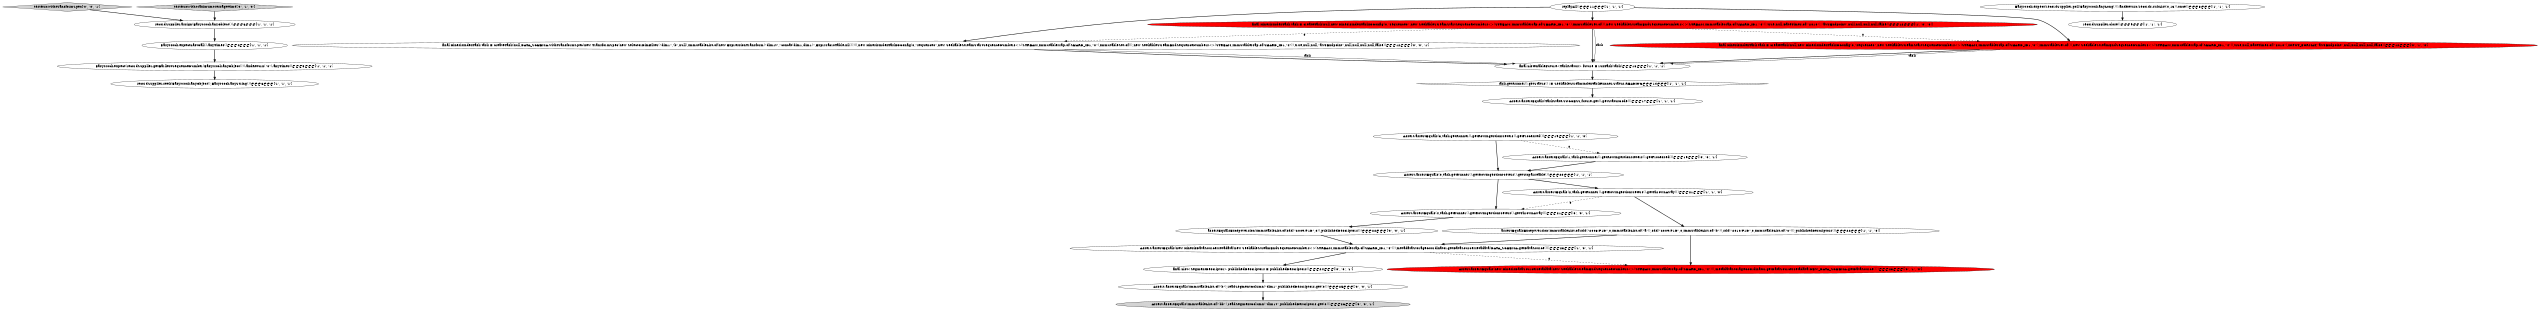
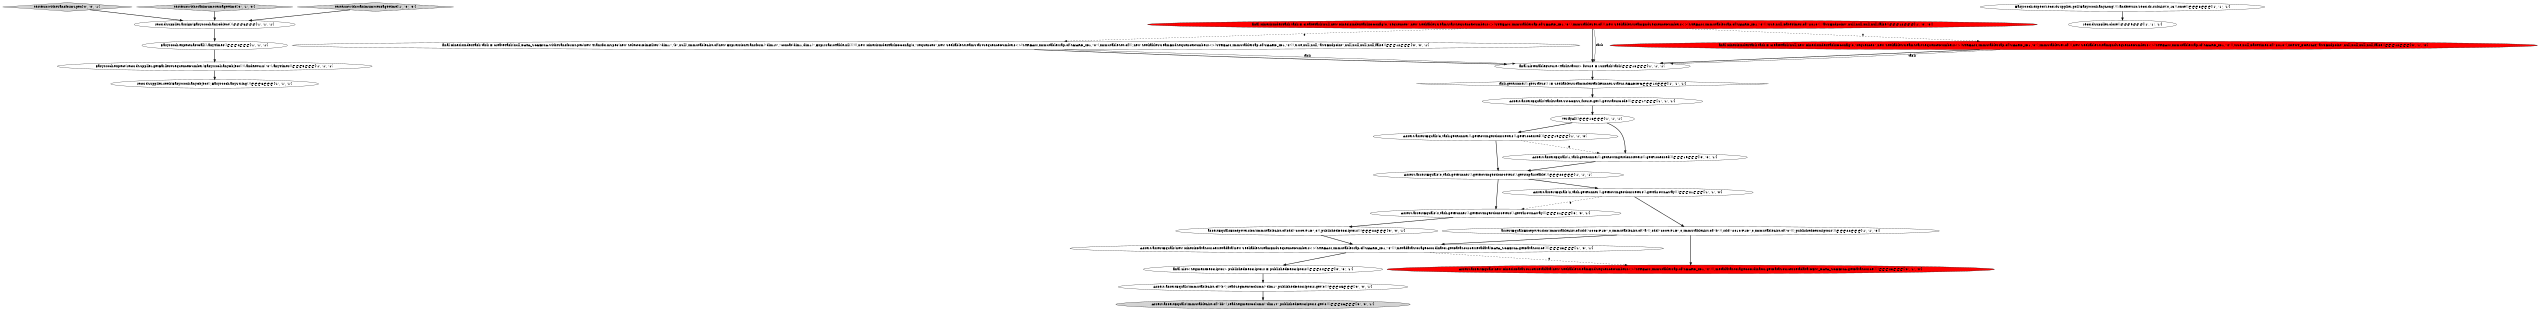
  digraph {
    node [fillcolor=white shape=ellipse style=filled]
    edge [style=bold]
    n1 [label="EasyMock.expect(recordSupplier.getEarliestSequenceNumber(EasyMock.anyObject())).andReturn(\"0\").anyTimes()@@@5@@@['1', '1', '1']"]
    n2 [label="recordSupplier.seek(EasyMock.anyObject(),EasyMock.anyString())@@@6@@@['1', '1', '1']"]
+   n3 [label="verifyAll()@@@18@@@['1', '1', '1']"]
    n4 [label="Assert.assertEquals(3,task.getRunner().getRowIngestionMeters().getProcessed())@@@19@@@['1', '1', '0']"]
    n5 [label="Assert.assertEquals(1,task.getRunner().getRowIngestionMeters().getProcessed())@@@19@@@['0', '0', '1']"]
    n6 [label="Assert.assertEquals(0,task.getRunner().getRowIngestionMeters().getUnparseable())@@@20@@@['1', '1', '1']"]
    n7 [label="recordSupplier.assign(EasyMock.anyObject())@@@3@@@['1', '1', '1']"]
    n8 [label="EasyMock.expectLastCall().anyTimes()@@@4@@@['1', '1', '1']"]
    n9 [label="final List<SegmentDescriptor> publishedDescriptors = publishedDescriptors()@@@24@@@['0', '0', '1']"]
    n10 [label="Assert.assertEquals(ImmutableList.of(\"b\"),readSegmentColumn(\"dim1\",publishedDescriptors.get(0)))@@@25@@@['0', '0', '1']"]
    n11 [fillcolor=lightgray label="Assert.assertEquals(ImmutableList.of(\"bb\"),readSegmentColumn(\"dim1t\",publishedDescriptors.get(0)))@@@26@@@['0', '0', '1']"]
    n12 [fillcolor=lightgray label="testRunWithTransformSpec['0', '0', '1']" shape=diamond]
    n13 [label="recordSupplier.close()@@@9@@@['1', '1', '1']"]
    n14 [label="Assert.assertEquals(2,task.getRunner().getRowIngestionMeters().getThrownAway())@@@21@@@['1', '1', '0']"]
    n15 [label="Assert.assertEquals(4,task.getRunner().getRowIngestionMeters().getThrownAway())@@@21@@@['0', '0', '1']"]
    n16 [label="final KinesisIndexTask task = createTask(null,DATA_SCHEMA.withTransformSpec(new TransformSpec(new SelectorDimFilter(\"dim1\",\"b\",null),ImmutableList.of(new ExpressionTransform(\"dim1t\",\"concat(dim1,dim1)\",ExprMacroTable.nil())))),new KinesisIndexTaskIOConfig(0,\"sequence0\",new SeekableStreamStartSequenceNumbers<>(STREAM,ImmutableMap.of(SHARD_ID1,\"0\"),ImmutableSet.of()),new SeekableStreamEndSequenceNumbers<>(STREAM,ImmutableMap.of(SHARD_ID1,\"4\")),true,null,null,\"awsEndpoint\",null,null,null,null,false))@@@12@@@['0', '0', '1']"]
    n17 [label="final ListenableFuture<TaskStatus> future = runTask(task)@@@13@@@['1', '1', '1']"]
    n18 [label="task.getRunner().getStatus() != SeekableStreamIndexTaskRunner.Status.READING@@@14@@@['1', '1', '1']" shape=diamond]
    n19 [label="assertEqualsExceptVersion(ImmutableList.of(sdd(\"2009/P1D\",0)),publishedDescriptors())@@@22@@@['0', '0', '1']"]
    n20 [label="Assert.assertEquals(new KinesisDataSourceMetadata(new SeekableStreamEndSequenceNumbers<>(STREAM,ImmutableMap.of(SHARD_ID1,\"4\"))),metadataStorageCoordinator.getDataSourceMetadata(DATA_SCHEMA.getDataSource()))@@@23@@@['1', '0', '1']"]
    n21 [fillcolor=red label="Assert.assertEquals(new KinesisDataSourceMetadata(new SeekableStreamEndSequenceNumbers<>(STREAM,ImmutableMap.of(SHARD_ID1,\"4\"))),metadataStorageCoordinator.getDataSourceMetadata(NEW_DATA_SCHEMA.getDataSource()))@@@23@@@['0', '1', '0']"]
    n22 [label="assertEqualsExceptVersion(ImmutableList.of(sdd(\"2008/P1D\",0,ImmutableList.of(\"a\")),sdd(\"2009/P1D\",0,ImmutableList.of(\"b\")),sdd(\"2010/P1D\",0,ImmutableList.of(\"c\"))),publishedDescriptors())@@@22@@@['1', '1', '0']"]
    n23 [label="Assert.assertEquals(TaskState.SUCCESS,future.get().getStatusCode())@@@17@@@['1', '1', '1']"]
-   n24 [label="replayAll()@@@11@@@['1', '1', '1']"]
    n25 [fillcolor=red label="final KinesisIndexTask task = createTask(null,new KinesisIndexTaskIOConfig(0,\"sequence0\",new SeekableStreamStartSequenceNumbers<>(STREAM,ImmutableMap.of(SHARD_ID1,\"0\"),ImmutableSet.of()),new SeekableStreamEndSequenceNumbers<>(STREAM,ImmutableMap.of(SHARD_ID1,\"4\")),true,null,DateTimes.of(\"2010\"),\"awsEndpoint\",null,null,null,null,false))@@@12@@@['1', '0', '0']"]
    n26 [fillcolor=red label="final KinesisIndexTask task = createTask(null,new KinesisIndexTaskIOConfig(0,\"sequence0\",new SeekableStreamStartSequenceNumbers<>(STREAM,ImmutableMap.of(SHARD_ID1,\"0\"),ImmutableSet.of()),new SeekableStreamEndSequenceNumbers<>(STREAM,ImmutableMap.of(SHARD_ID1,\"4\")),true,null,DateTimes.of(\"2010\"),INPUT_FORMAT,\"awsEndpoint\",null,null,null,null,false))@@@12@@@['0', '1', '0']"]
    n27 [fillcolor=lightgray label="testRunWithMaximumMessageTime['0', '1', '0']" shape=diamond]
+   n28 [fillcolor=lightgray label="testRunWithMaximumMessageTime['1', '0', '0']" shape=diamond]
    n29 [label="EasyMock.expect(recordSupplier.poll(EasyMock.anyLong())).andReturn(records.subList(0,13)).once()@@@8@@@['1', '1', '1']"]
    n1 -> n2
+   n3 -> n4
+   n3 -> n5
    n4 -> n5 [label=0 style=dashed]
    n4 -> n6
    n5 -> n6
    n6 -> n14
    n6 -> n15
    n7 -> n8
    n8 -> n1
    n9 -> n10
    n10 -> n11
    n12 -> n7
    n14 -> n15 [label=0 style=dashed]
    n14 -> n22
    n15 -> n19
    n16 -> n17
    n16 -> n17 [label=task style=solid]
    n17 -> n18
    n18 -> n23
    n19 -> n20
    n20 -> n9
    n20 -> n21 [label=0 style=dashed]
    n22 -> n20
    n22 -> n21
-   n24 -> n16
-   n24 -> n25
-   n24 -> n26
+   n23 -> n3
    n25 -> n16 [label=0 style=dashed]
    n25 -> n17
    n25 -> n17 [label=task style=solid]
    n25 -> n26 [label=0 style=dashed]
    n26 -> n17
    n26 -> n17 [label=task style=solid]
    n27 -> n7
+   n28 -> n7
    n29 -> n13
  }
